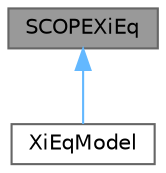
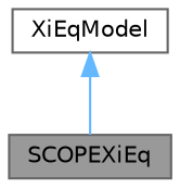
  digraph {
    node [color=gray40 fontname=Helvetica fontsize=10 shape=box style=filled]
    n1 [fillcolor=grey60 fontcolor=black height=0.2 label=SCOPEXiEq width=0.4]
    n2 [fillcolor=white height=0.2 label=XiEqModel width=0.4]
-   n1 -> n2 [color=steelblue1 dir=back fontname=Helvetica fontsize=10 labelfontname=Helvetica labelfontsize=10 style=solid]
+   n2 -> n1 [color=steelblue1 dir=back fontname=Helvetica fontsize=10 labelfontname=Helvetica labelfontsize=10 style=solid]
  }
